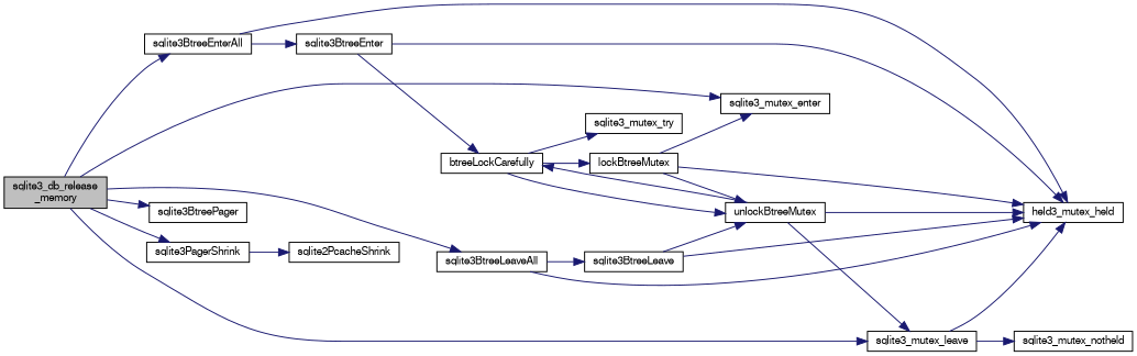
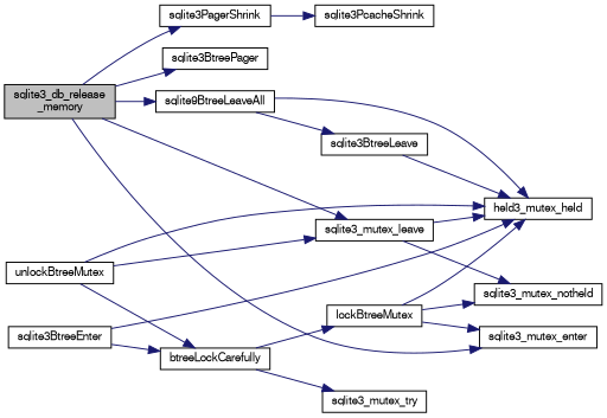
  digraph {
    rankdir=LR
    node [color=black fillcolor=white fontname=FreeSans fontsize=10 shape=record style=filled]
    edge [color=midnightblue fontname=FreeSans fontsize=10 labelfontname=FreeSans labelfontsize=10 style=solid]
    n1 [fillcolor=grey75 fontcolor=black height=0.2 label="sqlite3_db_release\l_memory" width=0.4]
    n2 [height=0.2 label=sqlite3_mutex_enter width=0.4]
-   n3 [height=0.2 label=sqlite3BtreeEnterAll width=0.4]
    n4 [height=0.2 label=sqlite3_mutex_leave width=0.4]
    n5 [height=0.2 label=sqlite3BtreePager width=0.4]
    n6 [height=0.2 label=sqlite3PagerShrink width=0.4]
-   n7 [height=0.2 label=sqlite3BtreeLeaveAll width=0.4]
+   n7 [height=0.2 label=sqlite9BtreeLeaveAll width=0.4]
    n8 [height=0.2 label=held3_mutex_held width=0.4]
    n9 [height=0.2 label=sqlite3BtreeEnter width=0.4]
    n10 [height=0.2 label=sqlite3_mutex_notheld width=0.4]
-   n11 [height=0.2 label=sqlite2PcacheShrink width=0.4]
+   n11 [height=0.2 label=sqlite3PcacheShrink width=0.4]
    n12 [height=0.2 label=sqlite3BtreeLeave width=0.4]
    n13 [height=0.2 label=btreeLockCarefully width=0.4]
    n14 [height=0.2 label=sqlite3_mutex_try width=0.4]
    n15 [height=0.2 label=unlockBtreeMutex width=0.4]
    n16 [height=0.2 label=lockBtreeMutex width=0.4]
    n1 -> n2
-   n1 -> n3
    n1 -> n4
    n1 -> n5
    n1 -> n6
    n1 -> n7
-   n3 -> n8
-   n3 -> n9
    n4 -> n8
    n4 -> n10
    n6 -> n11
    n7 -> n8
    n7 -> n12
    n9 -> n8
    n9 -> n13
    n12 -> n8
-   n12 -> n15
    n13 -> n14
-   n13 -> n15
    n13 -> n16
    n15 -> n4
    n15 -> n8
    n15 -> n13
    n16 -> n2
    n16 -> n8
-   n16 -> n15
+   n16 -> n10
  }
